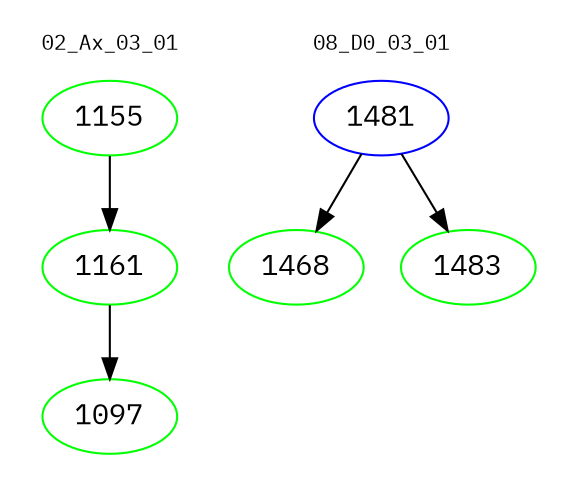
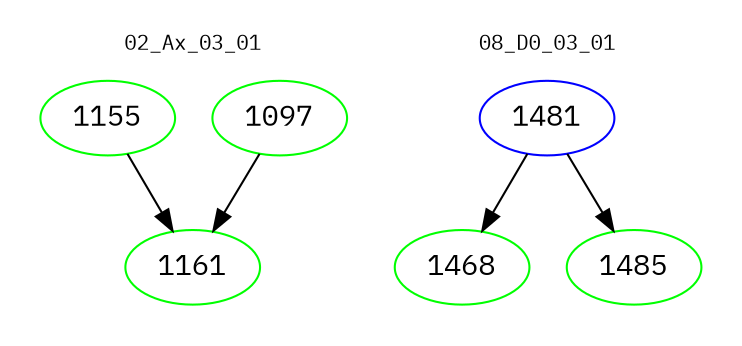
  digraph {
    fontname="IBM Plex Mono"
    node [color=green fontname="IBM Plex Mono"]
    edge [color=black fontname="IBM Plex Mono"]
    n1 [label=1161]
    n2 [label=1097]
    n3 [label=1155]
    n4 [color=blue label=1481]
    n5 [label=1468]
-   n6 [label=1483]
+   n6 [label=1485]
    subgraph cluster_1 {
      color=white
      fontsize=10
      label="02_Ax_03_01"
      n1
      n2
      n3
    }
    subgraph cluster_2 {
      color=white
      fontsize=10
      label="08_D0_03_01"
      n4
      n5
      n6
    }
-   n1 -> n2
+   n2 -> n1
    n3 -> n1
    n4 -> n5
    n4 -> n6
  }
